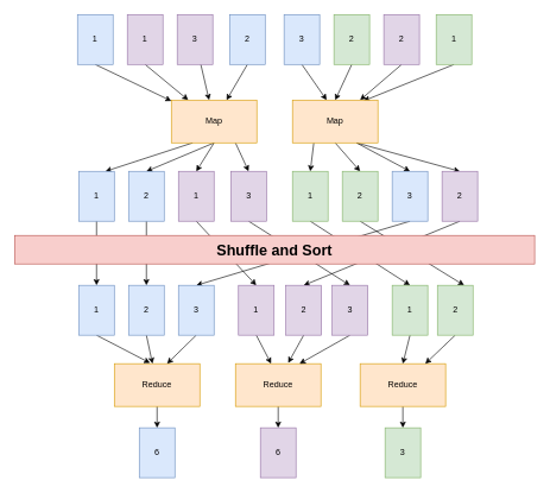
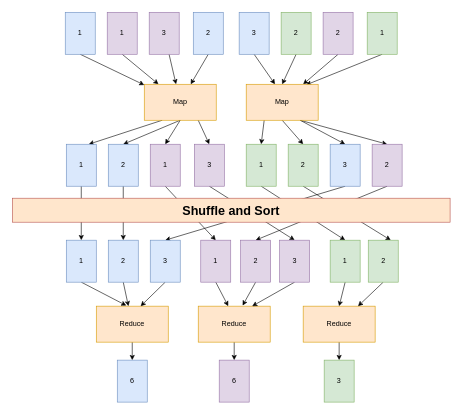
  <mxCell id="0" />
  <mxCell id="1" parent="0" />
  <mxCell id="2" style="rounded=0;orthogonalLoop=1;jettySize=auto;html=1;exitX=0.5;exitY=1;exitDx=0;exitDy=0;" edge="1" parent="1" source="3" target="22"><mxGeometry relative="1" as="geometry" /></mxCell>
  <mxCell id="3" value="1" style="rounded=0;whiteSpace=wrap;html=1;fillColor=#dae8fc;strokeColor=#6c8ebf;" vertex="1" parent="1"><mxGeometry x="108.25" y="20" width="50" height="70" as="geometry" /></mxCell>
  <mxCell id="4" style="edgeStyle=none;rounded=0;orthogonalLoop=1;jettySize=auto;html=1;exitX=0.5;exitY=1;exitDx=0;exitDy=0;" edge="1" parent="1" source="5" target="22"><mxGeometry relative="1" as="geometry" /></mxCell>
  <mxCell id="5" value="1" style="rounded=0;whiteSpace=wrap;html=1;fillColor=#e1d5e7;strokeColor=#9673a6;" vertex="1" parent="1"><mxGeometry x="178.25" y="20" width="50" height="70" as="geometry" /></mxCell>
  <mxCell id="6" style="edgeStyle=none;rounded=0;orthogonalLoop=1;jettySize=auto;html=1;" edge="1" parent="1" source="7" target="22"><mxGeometry relative="1" as="geometry" /></mxCell>
  <mxCell id="7" value="3" style="rounded=0;whiteSpace=wrap;html=1;fillColor=#e1d5e7;strokeColor=#9673a6;" vertex="1" parent="1"><mxGeometry x="248.25" y="20" width="50" height="70" as="geometry" /></mxCell>
  <mxCell id="8" style="edgeStyle=none;rounded=0;orthogonalLoop=1;jettySize=auto;html=1;exitX=0.5;exitY=1;exitDx=0;exitDy=0;" edge="1" parent="1" source="9" target="22"><mxGeometry relative="1" as="geometry" /></mxCell>
  <mxCell id="9" value="2" style="rounded=0;whiteSpace=wrap;html=1;fillColor=#dae8fc;strokeColor=#6c8ebf;" vertex="1" parent="1"><mxGeometry x="321.75" y="20" width="50" height="70" as="geometry" /></mxCell>
  <mxCell id="10" style="edgeStyle=none;rounded=0;orthogonalLoop=1;jettySize=auto;html=1;exitX=0.5;exitY=1;exitDx=0;exitDy=0;entryX=0.4;entryY=0;entryDx=0;entryDy=0;entryPerimeter=0;" edge="1" parent="1" source="11" target="27"><mxGeometry relative="1" as="geometry" /></mxCell>
  <mxCell id="11" value="3" style="rounded=0;whiteSpace=wrap;html=1;fillColor=#dae8fc;strokeColor=#6c8ebf;" vertex="1" parent="1"><mxGeometry x="398.25" y="20" width="50" height="70" as="geometry" /></mxCell>
  <mxCell id="12" style="edgeStyle=none;rounded=0;orthogonalLoop=1;jettySize=auto;html=1;exitX=0.5;exitY=1;exitDx=0;exitDy=0;entryX=0.5;entryY=0;entryDx=0;entryDy=0;" edge="1" parent="1" source="13" target="27"><mxGeometry relative="1" as="geometry" /></mxCell>
  <mxCell id="13" value="2" style="rounded=0;whiteSpace=wrap;html=1;fillColor=#d5e8d4;strokeColor=#82b366;" vertex="1" parent="1"><mxGeometry x="468.25" y="20" width="50" height="70" as="geometry" /></mxCell>
  <mxCell id="14" style="edgeStyle=none;rounded=0;orthogonalLoop=1;jettySize=auto;html=1;exitX=0.5;exitY=1;exitDx=0;exitDy=0;" edge="1" parent="1" source="15" target="27"><mxGeometry relative="1" as="geometry" /></mxCell>
  <mxCell id="15" value="2" style="rounded=0;whiteSpace=wrap;html=1;fillColor=#e1d5e7;strokeColor=#9673a6;" vertex="1" parent="1"><mxGeometry x="538.25" y="20" width="50" height="70" as="geometry" /></mxCell>
  <mxCell id="16" style="edgeStyle=none;rounded=0;orthogonalLoop=1;jettySize=auto;html=1;exitX=0.5;exitY=1;exitDx=0;exitDy=0;entryX=0.833;entryY=0.017;entryDx=0;entryDy=0;entryPerimeter=0;" edge="1" parent="1" source="17" target="27"><mxGeometry relative="1" as="geometry" /></mxCell>
  <mxCell id="17" value="1" style="rounded=0;whiteSpace=wrap;html=1;fillColor=#d5e8d4;strokeColor=#82b366;" vertex="1" parent="1"><mxGeometry x="611.75" y="20" width="50" height="70" as="geometry" /></mxCell>
  <mxCell id="18" style="edgeStyle=none;rounded=0;orthogonalLoop=1;jettySize=auto;html=1;exitX=0.25;exitY=1;exitDx=0;exitDy=0;entryX=0.75;entryY=0;entryDx=0;entryDy=0;" edge="1" parent="1" source="22" target="29"><mxGeometry relative="1" as="geometry" /></mxCell>
  <mxCell id="19" style="edgeStyle=none;rounded=0;orthogonalLoop=1;jettySize=auto;html=1;exitX=0.5;exitY=1;exitDx=0;exitDy=0;entryX=0.5;entryY=0;entryDx=0;entryDy=0;" edge="1" parent="1" source="22" target="31"><mxGeometry relative="1" as="geometry" /></mxCell>
  <mxCell id="20" style="edgeStyle=none;rounded=0;orthogonalLoop=1;jettySize=auto;html=1;exitX=0.5;exitY=1;exitDx=0;exitDy=0;entryX=0.5;entryY=0;entryDx=0;entryDy=0;" edge="1" parent="1" source="22" target="33"><mxGeometry relative="1" as="geometry" /></mxCell>
  <mxCell id="21" style="edgeStyle=none;rounded=0;orthogonalLoop=1;jettySize=auto;html=1;exitX=0.75;exitY=1;exitDx=0;exitDy=0;entryX=0.5;entryY=0;entryDx=0;entryDy=0;" edge="1" parent="1" source="22" target="35"><mxGeometry relative="1" as="geometry" /></mxCell>
  <mxCell id="22" value="Map" style="rounded=0;whiteSpace=wrap;html=1;fillColor=#ffe6cc;strokeColor=#d79b00;" vertex="1" parent="1"><mxGeometry x="240" y="140" width="120" height="60" as="geometry" /></mxCell>
  <mxCell id="23" style="edgeStyle=none;rounded=0;orthogonalLoop=1;jettySize=auto;html=1;exitX=0.25;exitY=1;exitDx=0;exitDy=0;entryX=0.5;entryY=0;entryDx=0;entryDy=0;" edge="1" parent="1" source="27" target="37"><mxGeometry relative="1" as="geometry" /></mxCell>
  <mxCell id="24" style="edgeStyle=none;rounded=0;orthogonalLoop=1;jettySize=auto;html=1;exitX=0.5;exitY=1;exitDx=0;exitDy=0;entryX=0.5;entryY=0;entryDx=0;entryDy=0;" edge="1" parent="1" source="27" target="41"><mxGeometry relative="1" as="geometry" /></mxCell>
  <mxCell id="25" style="edgeStyle=none;rounded=0;orthogonalLoop=1;jettySize=auto;html=1;exitX=0.75;exitY=1;exitDx=0;exitDy=0;entryX=0.5;entryY=0;entryDx=0;entryDy=0;" edge="1" parent="1" source="27" target="39"><mxGeometry relative="1" as="geometry" /></mxCell>
  <mxCell id="26" style="edgeStyle=none;rounded=0;orthogonalLoop=1;jettySize=auto;html=1;exitX=0.75;exitY=1;exitDx=0;exitDy=0;entryX=0.5;entryY=0;entryDx=0;entryDy=0;" edge="1" parent="1" source="27" target="43"><mxGeometry relative="1" as="geometry" /></mxCell>
  <mxCell id="27" value="Map" style="rounded=0;whiteSpace=wrap;html=1;fillColor=#ffe6cc;strokeColor=#d79b00;" vertex="1" parent="1"><mxGeometry x="410" y="140" width="120" height="60" as="geometry" /></mxCell>
  <mxCell id="28" style="edgeStyle=none;rounded=0;orthogonalLoop=1;jettySize=auto;html=1;exitX=0.5;exitY=1;exitDx=0;exitDy=0;entryX=0.5;entryY=0;entryDx=0;entryDy=0;" edge="1" parent="1" source="29" target="52"><mxGeometry relative="1" as="geometry" /></mxCell>
  <mxCell id="29" value="1" style="rounded=0;whiteSpace=wrap;html=1;fillColor=#dae8fc;strokeColor=#6c8ebf;" vertex="1" parent="1"><mxGeometry x="110" y="240" width="50" height="70" as="geometry" /></mxCell>
  <mxCell id="30" style="edgeStyle=none;rounded=0;orthogonalLoop=1;jettySize=auto;html=1;exitX=0.5;exitY=1;exitDx=0;exitDy=0;entryX=0.5;entryY=0;entryDx=0;entryDy=0;" edge="1" parent="1" source="31" target="54"><mxGeometry relative="1" as="geometry" /></mxCell>
  <mxCell id="31" value="2" style="rounded=0;whiteSpace=wrap;html=1;fillColor=#dae8fc;strokeColor=#6c8ebf;" vertex="1" parent="1"><mxGeometry x="180" y="240" width="50" height="70" as="geometry" /></mxCell>
  <mxCell id="32" style="edgeStyle=none;rounded=0;orthogonalLoop=1;jettySize=auto;html=1;exitX=0.5;exitY=1;exitDx=0;exitDy=0;entryX=0.5;entryY=0;entryDx=0;entryDy=0;" edge="1" parent="1" source="33" target="58"><mxGeometry relative="1" as="geometry" /></mxCell>
  <mxCell id="33" value="1" style="rounded=0;whiteSpace=wrap;html=1;fillColor=#e1d5e7;strokeColor=#9673a6;" vertex="1" parent="1"><mxGeometry x="250" y="240" width="50" height="70" as="geometry" /></mxCell>
  <mxCell id="34" style="edgeStyle=none;rounded=0;orthogonalLoop=1;jettySize=auto;html=1;exitX=0.5;exitY=1;exitDx=0;exitDy=0;entryX=0.5;entryY=0;entryDx=0;entryDy=0;" edge="1" parent="1" source="35" target="62"><mxGeometry relative="1" as="geometry" /></mxCell>
  <mxCell id="35" value="3" style="rounded=0;whiteSpace=wrap;html=1;fillColor=#e1d5e7;strokeColor=#9673a6;" vertex="1" parent="1"><mxGeometry x="323.5" y="240" width="50" height="70" as="geometry" /></mxCell>
  <mxCell id="36" style="edgeStyle=none;rounded=0;orthogonalLoop=1;jettySize=auto;html=1;exitX=0.5;exitY=1;exitDx=0;exitDy=0;entryX=0.5;entryY=0;entryDx=0;entryDy=0;" edge="1" parent="1" source="37" target="64"><mxGeometry relative="1" as="geometry" /></mxCell>
  <mxCell id="37" value="1" style="rounded=0;whiteSpace=wrap;html=1;fillColor=#d5e8d4;strokeColor=#82b366;" vertex="1" parent="1"><mxGeometry x="410" y="240" width="50" height="70" as="geometry" /></mxCell>
  <mxCell id="38" style="edgeStyle=none;rounded=0;orthogonalLoop=1;jettySize=auto;html=1;exitX=0.5;exitY=1;exitDx=0;exitDy=0;entryX=0.5;entryY=0;entryDx=0;entryDy=0;" edge="1" parent="1" source="39" target="56"><mxGeometry relative="1" as="geometry" /></mxCell>
  <mxCell id="39" value="3" style="rounded=0;whiteSpace=wrap;html=1;fillColor=#dae8fc;strokeColor=#6c8ebf;" vertex="1" parent="1"><mxGeometry x="550" y="240" width="50" height="70" as="geometry" /></mxCell>
  <mxCell id="40" style="edgeStyle=none;rounded=0;orthogonalLoop=1;jettySize=auto;html=1;exitX=0.5;exitY=1;exitDx=0;exitDy=0;entryX=0.75;entryY=0;entryDx=0;entryDy=0;" edge="1" parent="1" source="41" target="66"><mxGeometry relative="1" as="geometry" /></mxCell>
  <mxCell id="41" value="2" style="rounded=0;whiteSpace=wrap;html=1;fillColor=#d5e8d4;strokeColor=#82b366;" vertex="1" parent="1"><mxGeometry x="480" y="240" width="50" height="70" as="geometry" /></mxCell>
  <mxCell id="42" style="edgeStyle=none;rounded=0;orthogonalLoop=1;jettySize=auto;html=1;exitX=0.5;exitY=1;exitDx=0;exitDy=0;entryX=0.5;entryY=0;entryDx=0;entryDy=0;" edge="1" parent="1" source="43" target="60"><mxGeometry relative="1" as="geometry" /></mxCell>
  <mxCell id="43" value="2" style="rounded=0;whiteSpace=wrap;html=1;fillColor=#e1d5e7;strokeColor=#9673a6;" vertex="1" parent="1"><mxGeometry x="620" y="240" width="50" height="70" as="geometry" /></mxCell>
- <mxCell id="44" value="&lt;b&gt;&lt;font style=&quot;font-size: 21px&quot;&gt;Shuffle and Sort&lt;/font&gt;&lt;/b&gt;" style="rounded=0;whiteSpace=wrap;html=1;fillColor=#f8cecc;strokeColor=#b85450;" vertex="1" parent="1"><mxGeometry x="20" y="330" width="730" height="40" as="geometry" /></mxCell>
+ <mxCell id="44" value="&lt;b&gt;&lt;font style=&quot;font-size: 21px&quot;&gt;Shuffle and Sort&lt;/font&gt;&lt;/b&gt;" style="rounded=0;whiteSpace=wrap;html=1;fillColor=#ffe6cc;strokeColor=#b85450;" vertex="1" parent="1"><mxGeometry x="20" y="330" width="730" height="40" as="geometry" /></mxCell>
  <mxCell id="45" style="edgeStyle=none;rounded=0;orthogonalLoop=1;jettySize=auto;html=1;exitX=0.5;exitY=1;exitDx=0;exitDy=0;entryX=0.5;entryY=0;entryDx=0;entryDy=0;" edge="1" parent="1" source="46" target="67"><mxGeometry relative="1" as="geometry" /></mxCell>
  <mxCell id="46" value="Reduce" style="rounded=0;whiteSpace=wrap;html=1;fillColor=#ffe6cc;strokeColor=#d79b00;" vertex="1" parent="1"><mxGeometry x="160" y="510" width="120" height="60" as="geometry" /></mxCell>
  <mxCell id="47" style="edgeStyle=none;rounded=0;orthogonalLoop=1;jettySize=auto;html=1;exitX=0.5;exitY=1;exitDx=0;exitDy=0;entryX=0.5;entryY=0;entryDx=0;entryDy=0;" edge="1" parent="1" source="48" target="68"><mxGeometry relative="1" as="geometry" /></mxCell>
  <mxCell id="48" value="Reduce" style="rounded=0;whiteSpace=wrap;html=1;fillColor=#ffe6cc;strokeColor=#d79b00;" vertex="1" parent="1"><mxGeometry x="330" y="510" width="120" height="60" as="geometry" /></mxCell>
  <mxCell id="49" style="edgeStyle=none;rounded=0;orthogonalLoop=1;jettySize=auto;html=1;exitX=0.5;exitY=1;exitDx=0;exitDy=0;entryX=0.5;entryY=0;entryDx=0;entryDy=0;" edge="1" parent="1" source="50" target="69"><mxGeometry relative="1" as="geometry" /></mxCell>
  <mxCell id="50" value="Reduce" style="rounded=0;whiteSpace=wrap;html=1;fillColor=#ffe6cc;strokeColor=#d79b00;" vertex="1" parent="1"><mxGeometry x="505" y="510" width="120" height="60" as="geometry" /></mxCell>
  <mxCell id="51" style="edgeStyle=none;rounded=0;orthogonalLoop=1;jettySize=auto;html=1;exitX=0.5;exitY=1;exitDx=0;exitDy=0;entryX=0.417;entryY=-0.017;entryDx=0;entryDy=0;entryPerimeter=0;" edge="1" parent="1" source="52" target="46"><mxGeometry relative="1" as="geometry" /></mxCell>
  <mxCell id="52" value="1" style="rounded=0;whiteSpace=wrap;html=1;fillColor=#dae8fc;strokeColor=#6c8ebf;" vertex="1" parent="1"><mxGeometry x="110" y="400" width="50" height="70" as="geometry" /></mxCell>
  <mxCell id="53" style="edgeStyle=none;rounded=0;orthogonalLoop=1;jettySize=auto;html=1;exitX=0.5;exitY=1;exitDx=0;exitDy=0;" edge="1" parent="1" source="54" target="46"><mxGeometry relative="1" as="geometry" /></mxCell>
  <mxCell id="54" value="2" style="rounded=0;whiteSpace=wrap;html=1;fillColor=#dae8fc;strokeColor=#6c8ebf;" vertex="1" parent="1"><mxGeometry x="180" y="400" width="50" height="70" as="geometry" /></mxCell>
  <mxCell id="55" style="edgeStyle=none;rounded=0;orthogonalLoop=1;jettySize=auto;html=1;exitX=0.5;exitY=1;exitDx=0;exitDy=0;entryX=0.617;entryY=0;entryDx=0;entryDy=0;entryPerimeter=0;" edge="1" parent="1" source="56" target="46"><mxGeometry relative="1" as="geometry" /></mxCell>
  <mxCell id="56" value="3" style="rounded=0;whiteSpace=wrap;html=1;fillColor=#dae8fc;strokeColor=#6c8ebf;" vertex="1" parent="1"><mxGeometry x="250" y="400" width="50" height="70" as="geometry" /></mxCell>
  <mxCell id="57" style="edgeStyle=none;rounded=0;orthogonalLoop=1;jettySize=auto;html=1;exitX=0.5;exitY=1;exitDx=0;exitDy=0;entryX=0.417;entryY=0;entryDx=0;entryDy=0;entryPerimeter=0;" edge="1" parent="1" source="58" target="48"><mxGeometry relative="1" as="geometry" /></mxCell>
  <mxCell id="58" value="1" style="rounded=0;whiteSpace=wrap;html=1;fillColor=#e1d5e7;strokeColor=#9673a6;" vertex="1" parent="1"><mxGeometry x="334.25" y="400" width="50" height="70" as="geometry" /></mxCell>
  <mxCell id="59" style="edgeStyle=none;rounded=0;orthogonalLoop=1;jettySize=auto;html=1;exitX=0.5;exitY=1;exitDx=0;exitDy=0;entryX=0.617;entryY=-0.017;entryDx=0;entryDy=0;entryPerimeter=0;" edge="1" parent="1" source="60" target="48"><mxGeometry relative="1" as="geometry" /></mxCell>
  <mxCell id="60" value="2" style="rounded=0;whiteSpace=wrap;html=1;fillColor=#e1d5e7;strokeColor=#9673a6;" vertex="1" parent="1"><mxGeometry x="400.75" y="400" width="50" height="70" as="geometry" /></mxCell>
  <mxCell id="61" style="edgeStyle=none;rounded=0;orthogonalLoop=1;jettySize=auto;html=1;exitX=0.5;exitY=1;exitDx=0;exitDy=0;entryX=0.75;entryY=0;entryDx=0;entryDy=0;" edge="1" parent="1" source="62" target="48"><mxGeometry relative="1" as="geometry" /></mxCell>
  <mxCell id="62" value="3" style="rounded=0;whiteSpace=wrap;html=1;fillColor=#e1d5e7;strokeColor=#9673a6;" vertex="1" parent="1"><mxGeometry x="465.75" y="400" width="50" height="70" as="geometry" /></mxCell>
  <mxCell id="63" style="edgeStyle=none;rounded=0;orthogonalLoop=1;jettySize=auto;html=1;exitX=0.5;exitY=1;exitDx=0;exitDy=0;entryX=0.5;entryY=0;entryDx=0;entryDy=0;" edge="1" parent="1" source="64" target="50"><mxGeometry relative="1" as="geometry" /></mxCell>
  <mxCell id="64" value="1" style="rounded=0;whiteSpace=wrap;html=1;fillColor=#d5e8d4;strokeColor=#82b366;" vertex="1" parent="1"><mxGeometry x="550" y="400" width="50" height="70" as="geometry" /></mxCell>
  <mxCell id="65" style="edgeStyle=none;rounded=0;orthogonalLoop=1;jettySize=auto;html=1;exitX=0.5;exitY=1;exitDx=0;exitDy=0;" edge="1" parent="1" source="66" target="50"><mxGeometry relative="1" as="geometry" /></mxCell>
  <mxCell id="66" value="2" style="rounded=0;whiteSpace=wrap;html=1;fillColor=#d5e8d4;strokeColor=#82b366;" vertex="1" parent="1"><mxGeometry x="613.5" y="400" width="50" height="70" as="geometry" /></mxCell>
  <mxCell id="67" value="6" style="rounded=0;whiteSpace=wrap;html=1;fillColor=#dae8fc;strokeColor=#6c8ebf;" vertex="1" parent="1"><mxGeometry x="195" y="600" width="50" height="70" as="geometry" /></mxCell>
  <mxCell id="68" value="6" style="rounded=0;whiteSpace=wrap;html=1;fillColor=#e1d5e7;strokeColor=#9673a6;" vertex="1" parent="1"><mxGeometry x="365" y="600" width="50" height="70" as="geometry" /></mxCell>
  <mxCell id="69" value="3" style="rounded=0;whiteSpace=wrap;html=1;fillColor=#d5e8d4;strokeColor=#82b366;" vertex="1" parent="1"><mxGeometry x="540" y="600" width="50" height="70" as="geometry" /></mxCell>
